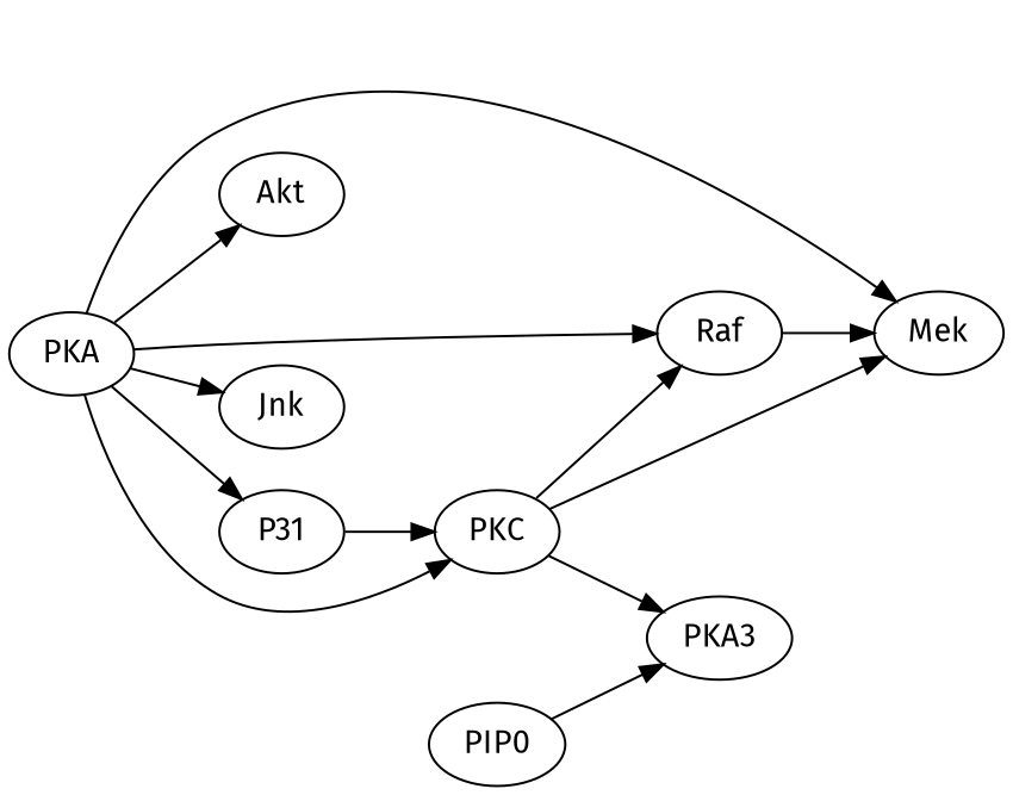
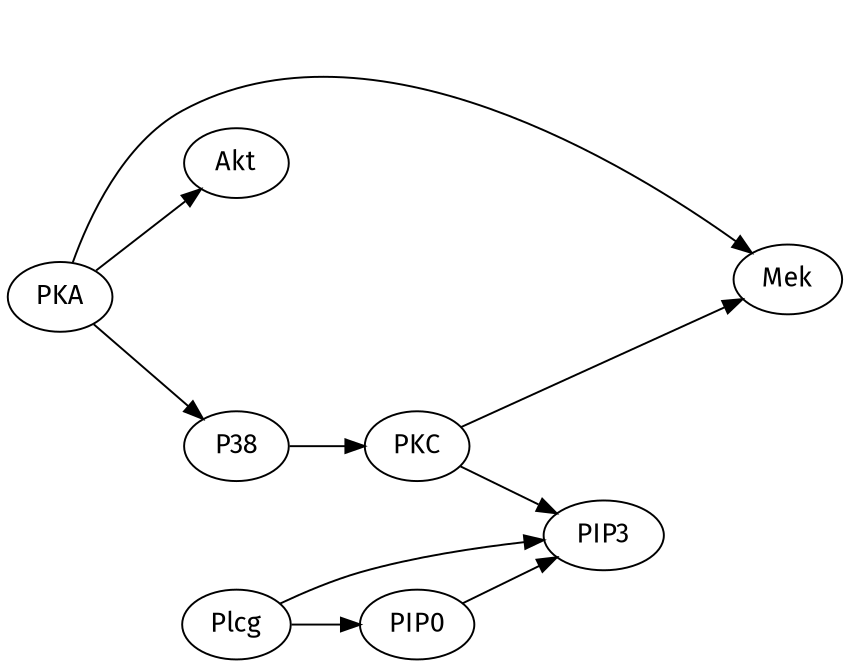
  digraph {
    fontname="Fira Sans"
    rankdir=LR
    node [fontname="Fira Sans"]
    edge [fontname="Fira Sans"]
    PKA
    Akt
    Mek
-   Jnk
    PKC
-   P38 [label=P31]
-   Raf
-   PIP3 [label=PKA3]
+   P38
+   PIP3
    n9 [label=PIP0]
+   Plcg
    PKA -> Akt
    PKA -> Mek
-   PKA -> Jnk
-   PKA -> PKC
    PKA -> P38
-   PKA -> Raf
    PKC -> Mek
-   PKC -> Raf
    PKC -> PIP3
    P38 -> PKC
-   Raf -> Mek
    n9 -> PIP3
+   Plcg -> PIP3
+   Plcg -> n9
  }
